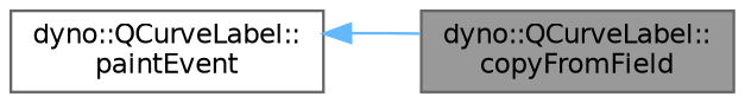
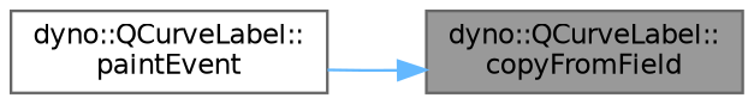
  digraph {
    rankdir=RL
    node [fontname=Helvetica fontsize=10 shape=box style=filled]
    n1 [color=gray40 fillcolor=grey60 fontcolor=black height=0.2 label="dyno::QCurveLabel::\lcopyFromField" width=0.4]
    n2 [color=grey40 fillcolor=white height=0.2 label="dyno::QCurveLabel::\lpaintEvent" width=0.4]
-   n2 -> n1 [color=steelblue1 dir=back fontname=Helvetica fontsize=10 labelfontname=Helvetica labelfontsize=10 style=solid]
+   n1 -> n2 [color=steelblue1 dir=back fontname=Helvetica fontsize=10 labelfontname=Helvetica labelfontsize=10 style=solid]
  }
